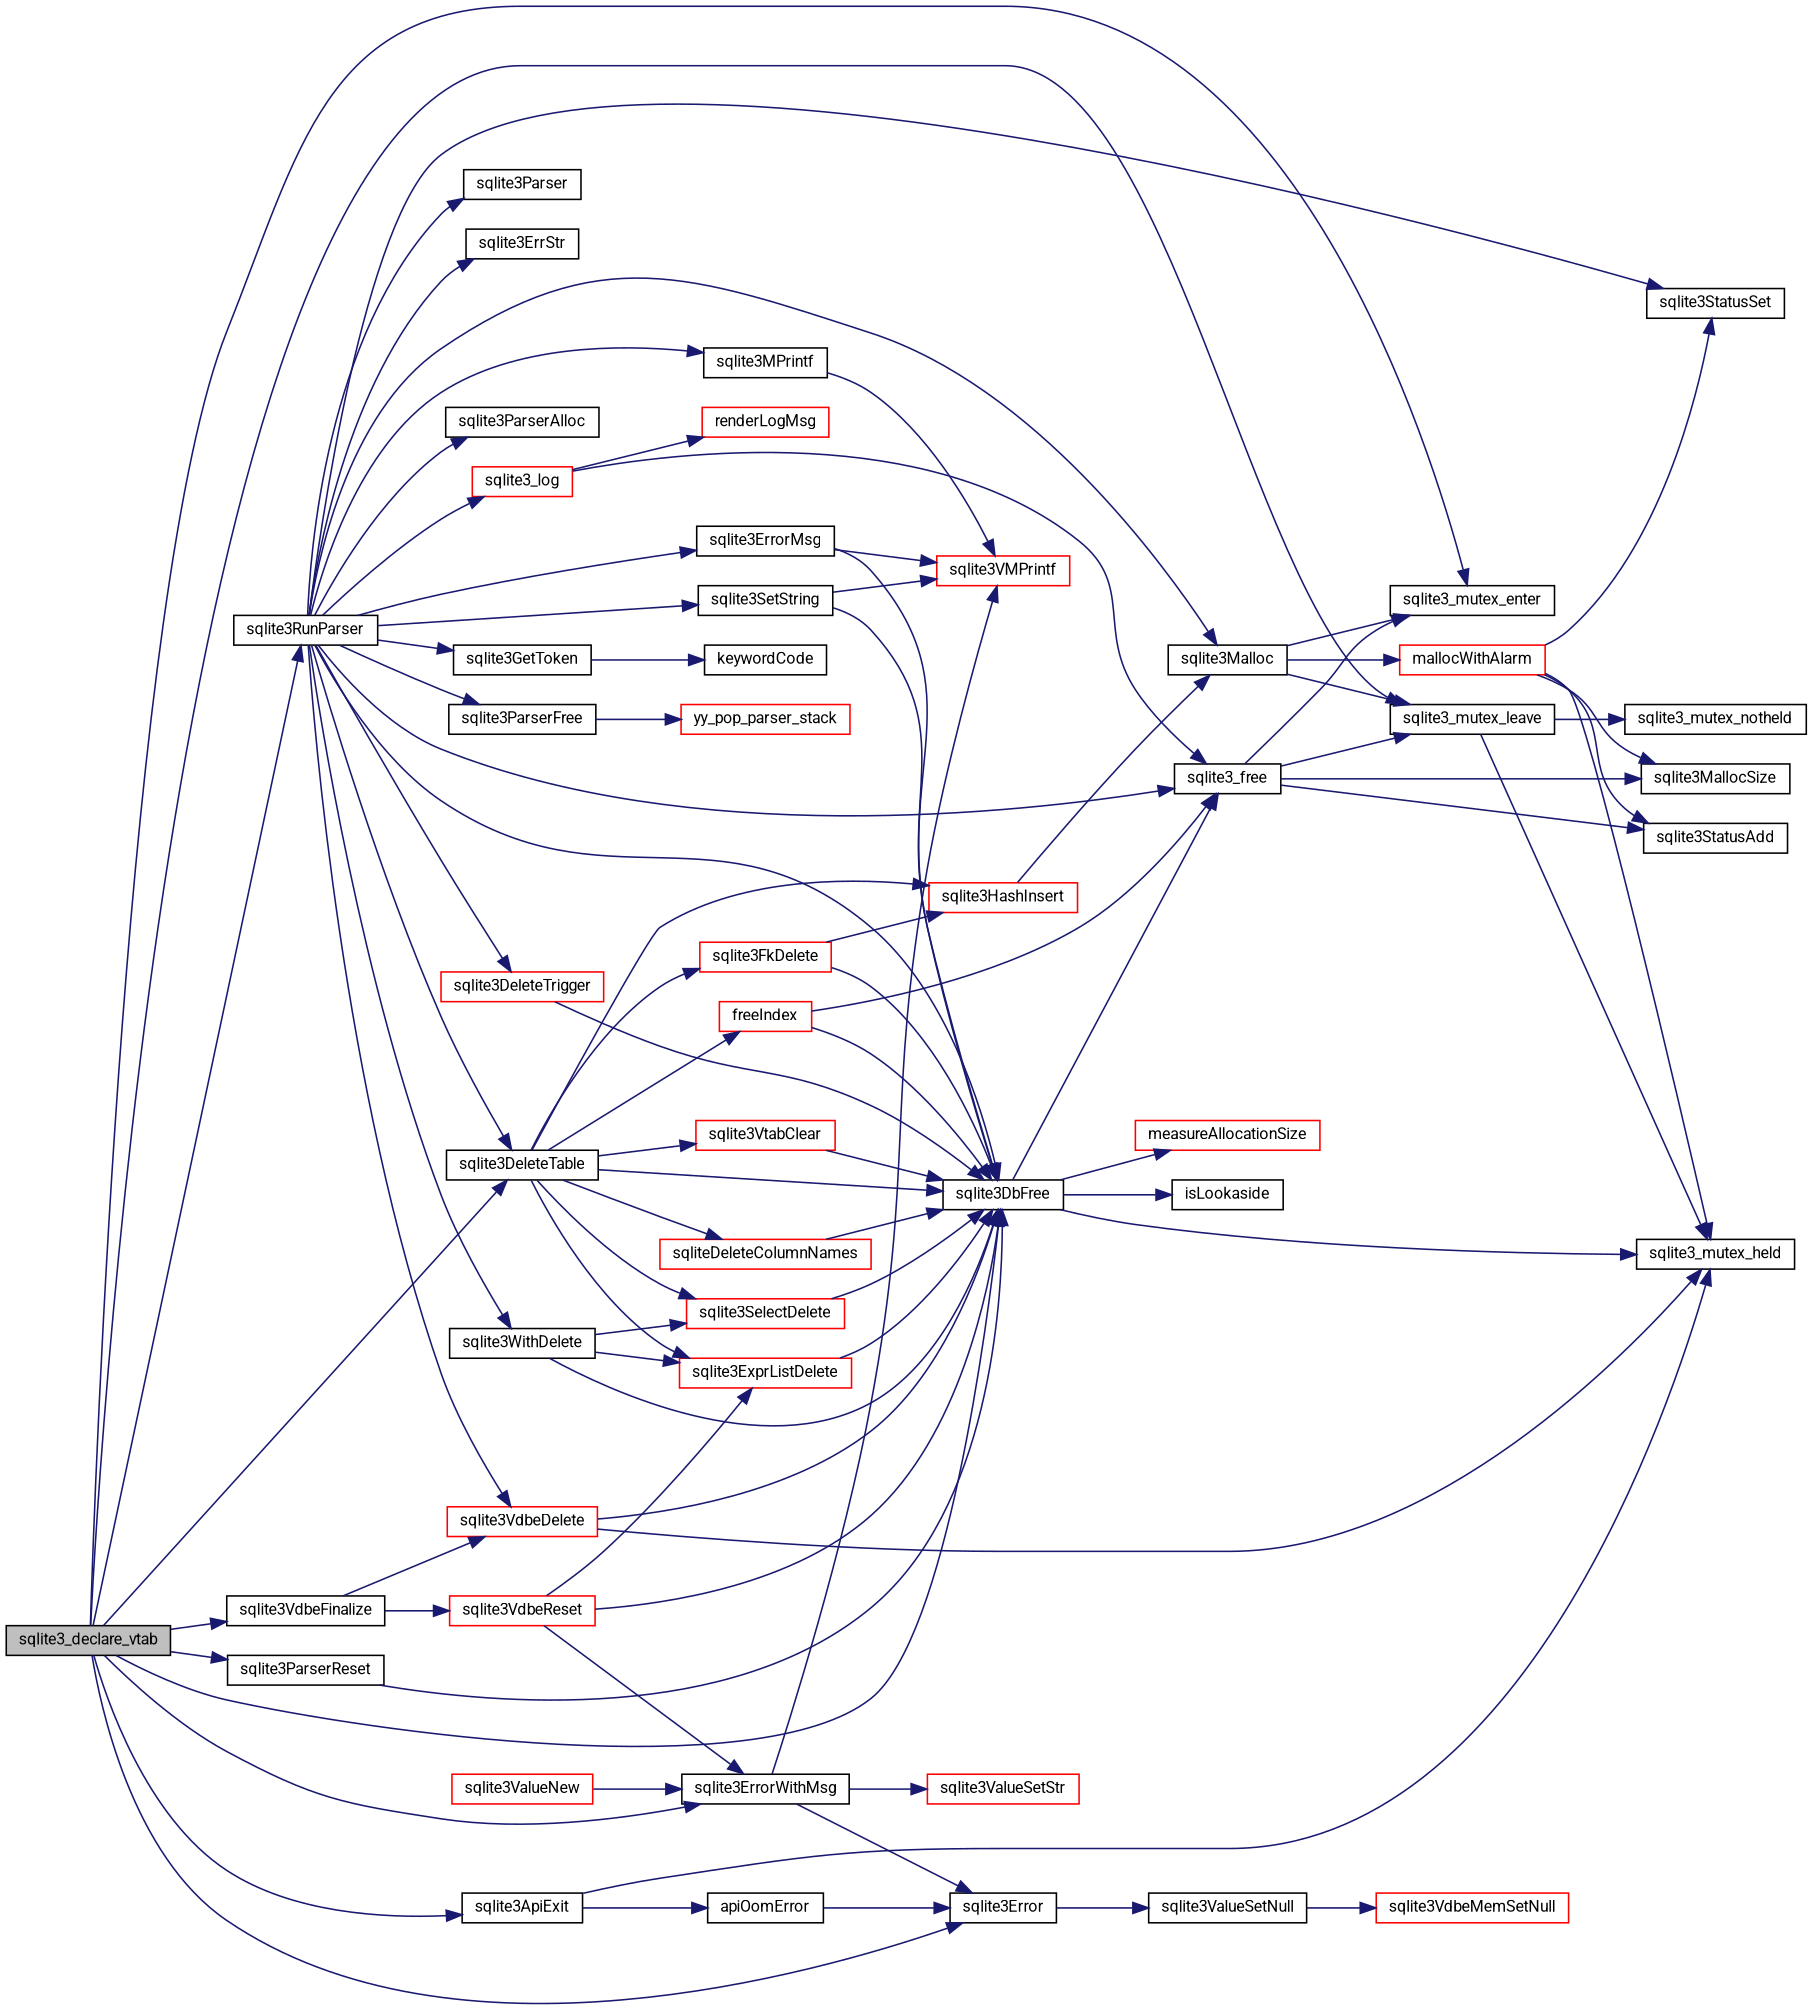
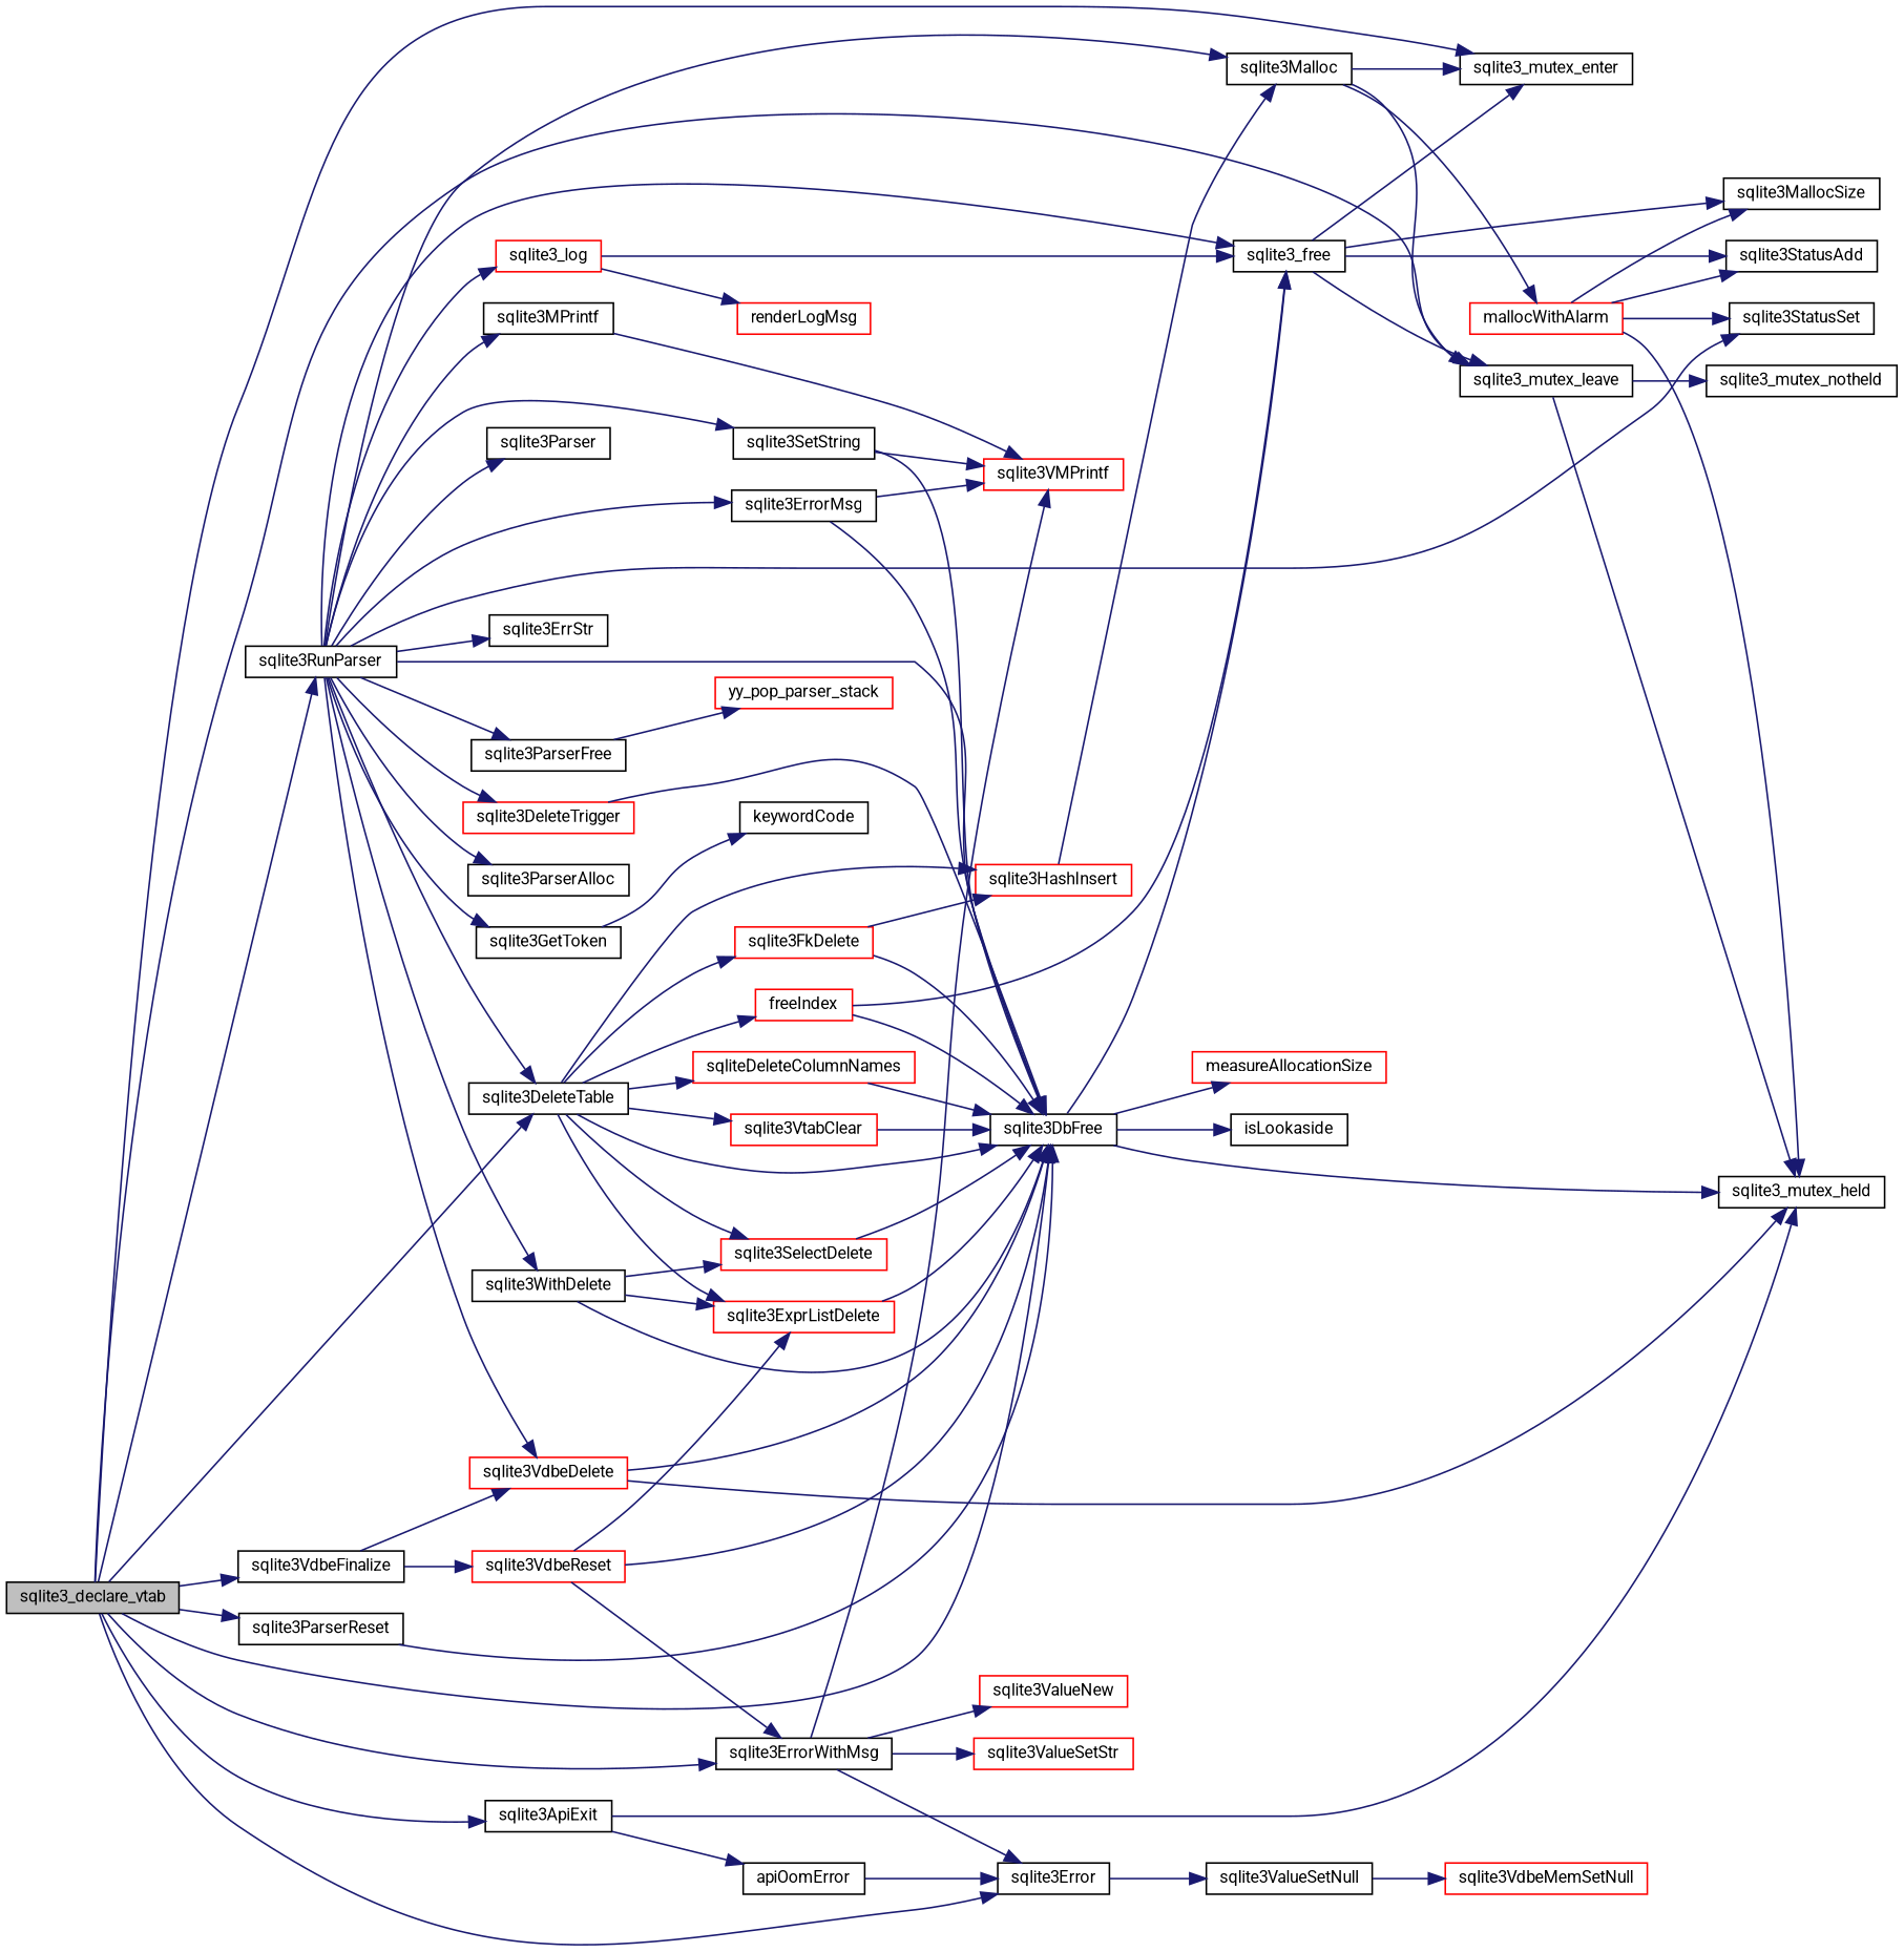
  digraph {
    fontname=Roboto
    rankdir=LR
    node [color=black fillcolor=white fontname=Roboto fontsize=10 shape=record style=filled]
    edge [color=midnightblue fontname=Roboto fontsize=10 labelfontname=FreeSans labelfontsize=10 style=solid]
    n1 [fillcolor=grey75 fontcolor=black height=0.2 label=sqlite3_declare_vtab width=0.4]
    n2 [height=0.2 label=sqlite3_mutex_enter width=0.4]
    n3 [height=0.2 label=sqlite3Error width=0.4]
    n4 [height=0.2 label=sqlite3_mutex_leave width=0.4]
    n5 [height=0.2 label=sqlite3RunParser width=0.4]
    n6 [height=0.2 label=sqlite3DbFree width=0.4]
    n7 [height=0.2 label=sqlite3DeleteTable width=0.4]
    n8 [height=0.2 label=sqlite3ErrorWithMsg width=0.4]
    n9 [height=0.2 label=sqlite3VdbeFinalize width=0.4]
    n10 [height=0.2 label=sqlite3ParserReset width=0.4]
    n11 [height=0.2 label=sqlite3ApiExit width=0.4]
    n12 [height=0.2 label=sqlite3ValueSetNull width=0.4]
    n13 [height=0.2 label=sqlite3_mutex_held width=0.4]
    n14 [height=0.2 label=sqlite3_mutex_notheld width=0.4]
    n15 [height=0.2 label=sqlite3ParserAlloc width=0.4]
    n16 [height=0.2 label=sqlite3Malloc width=0.4]
    n17 [height=0.2 label=sqlite3StatusSet width=0.4]
    n18 [height=0.2 label=sqlite3GetToken width=0.4]
    n19 [height=0.2 label=sqlite3ErrorMsg width=0.4]
    n20 [height=0.2 label=sqlite3_free width=0.4]
    n21 [height=0.2 label=sqlite3MPrintf width=0.4]
    n22 [height=0.2 label=sqlite3Parser width=0.4]
    n23 [height=0.2 label=sqlite3ParserFree width=0.4]
    n24 [height=0.2 label=sqlite3SetString width=0.4]
    n25 [height=0.2 label=sqlite3ErrStr width=0.4]
    n26 [color=red height=0.2 label=sqlite3_log width=0.4]
    n27 [color=red height=0.2 label=sqlite3VdbeDelete width=0.4]
    n28 [height=0.2 label=sqlite3WithDelete width=0.4]
    n29 [color=red height=0.2 label=sqlite3DeleteTrigger width=0.4]
    n30 [color=red height=0.2 label=measureAllocationSize width=0.4]
    n31 [height=0.2 label=isLookaside width=0.4]
    n32 [color=red height=0.2 label=sqlite3HashInsert width=0.4]
    n33 [color=red height=0.2 label=freeIndex width=0.4]
    n34 [color=red height=0.2 label=sqlite3FkDelete width=0.4]
    n35 [color=red height=0.2 label=sqliteDeleteColumnNames width=0.4]
    n36 [color=red height=0.2 label=sqlite3SelectDelete width=0.4]
    n37 [color=red height=0.2 label=sqlite3ExprListDelete width=0.4]
    n38 [color=red height=0.2 label=sqlite3VtabClear width=0.4]
    n39 [color=red height=0.2 label=sqlite3VMPrintf width=0.4]
    n40 [color=red height=0.2 label=sqlite3ValueNew width=0.4]
    n41 [color=red height=0.2 label=sqlite3ValueSetStr width=0.4]
    n42 [color=red height=0.2 label=sqlite3VdbeReset width=0.4]
    n43 [height=0.2 label=apiOomError width=0.4]
    n44 [color=red height=0.2 label=sqlite3VdbeMemSetNull width=0.4]
    n45 [color=red height=0.2 label=mallocWithAlarm width=0.4]
    n46 [height=0.2 label=keywordCode width=0.4]
    n47 [height=0.2 label=sqlite3MallocSize width=0.4]
    n48 [height=0.2 label=sqlite3StatusAdd width=0.4]
    n49 [color=red height=0.2 label=yy_pop_parser_stack width=0.4]
    n50 [color=red height=0.2 label=renderLogMsg width=0.4]
    n1 -> n2
    n1 -> n3
    n1 -> n4
    n1 -> n5
    n1 -> n6
    n1 -> n7
    n1 -> n8
    n1 -> n9
    n1 -> n10
    n1 -> n11
    n3 -> n12
    n4 -> n13
    n4 -> n14
    n5 -> n6
    n5 -> n7
    n5 -> n15
    n5 -> n16
    n5 -> n17
    n5 -> n18
    n5 -> n19
    n5 -> n20
    n5 -> n21
    n5 -> n22
    n5 -> n23
    n5 -> n24
    n5 -> n25
    n5 -> n26
    n5 -> n27
    n5 -> n28
    n5 -> n29
    n6 -> n13
    n6 -> n20
    n6 -> n30
    n6 -> n31
    n7 -> n6
    n7 -> n32
    n7 -> n33
    n7 -> n34
    n7 -> n35
    n7 -> n36
    n7 -> n37
    n7 -> n38
    n8 -> n3
    n8 -> n39
-   n40 -> n8
+   n8 -> n40
    n8 -> n41
    n9 -> n27
    n9 -> n42
    n10 -> n6
    n11 -> n13
    n11 -> n43
    n12 -> n44
    n16 -> n2
    n16 -> n4
    n16 -> n45
    n18 -> n46
    n19 -> n6
    n19 -> n39
    n20 -> n2
    n20 -> n4
    n20 -> n47
    n20 -> n48
    n21 -> n39
    n23 -> n49
    n24 -> n6
    n24 -> n39
    n26 -> n20
    n26 -> n50
    n27 -> n6
    n27 -> n13
    n28 -> n6
    n28 -> n36
    n28 -> n37
    n29 -> n6
    n32 -> n16
    n33 -> n6
    n33 -> n20
    n34 -> n6
    n34 -> n32
    n35 -> n6
    n36 -> n6
    n37 -> n6
    n38 -> n6
    n42 -> n6
    n42 -> n8
    n42 -> n37
    n43 -> n3
    n45 -> n13
    n45 -> n17
    n45 -> n47
    n45 -> n48
  }
